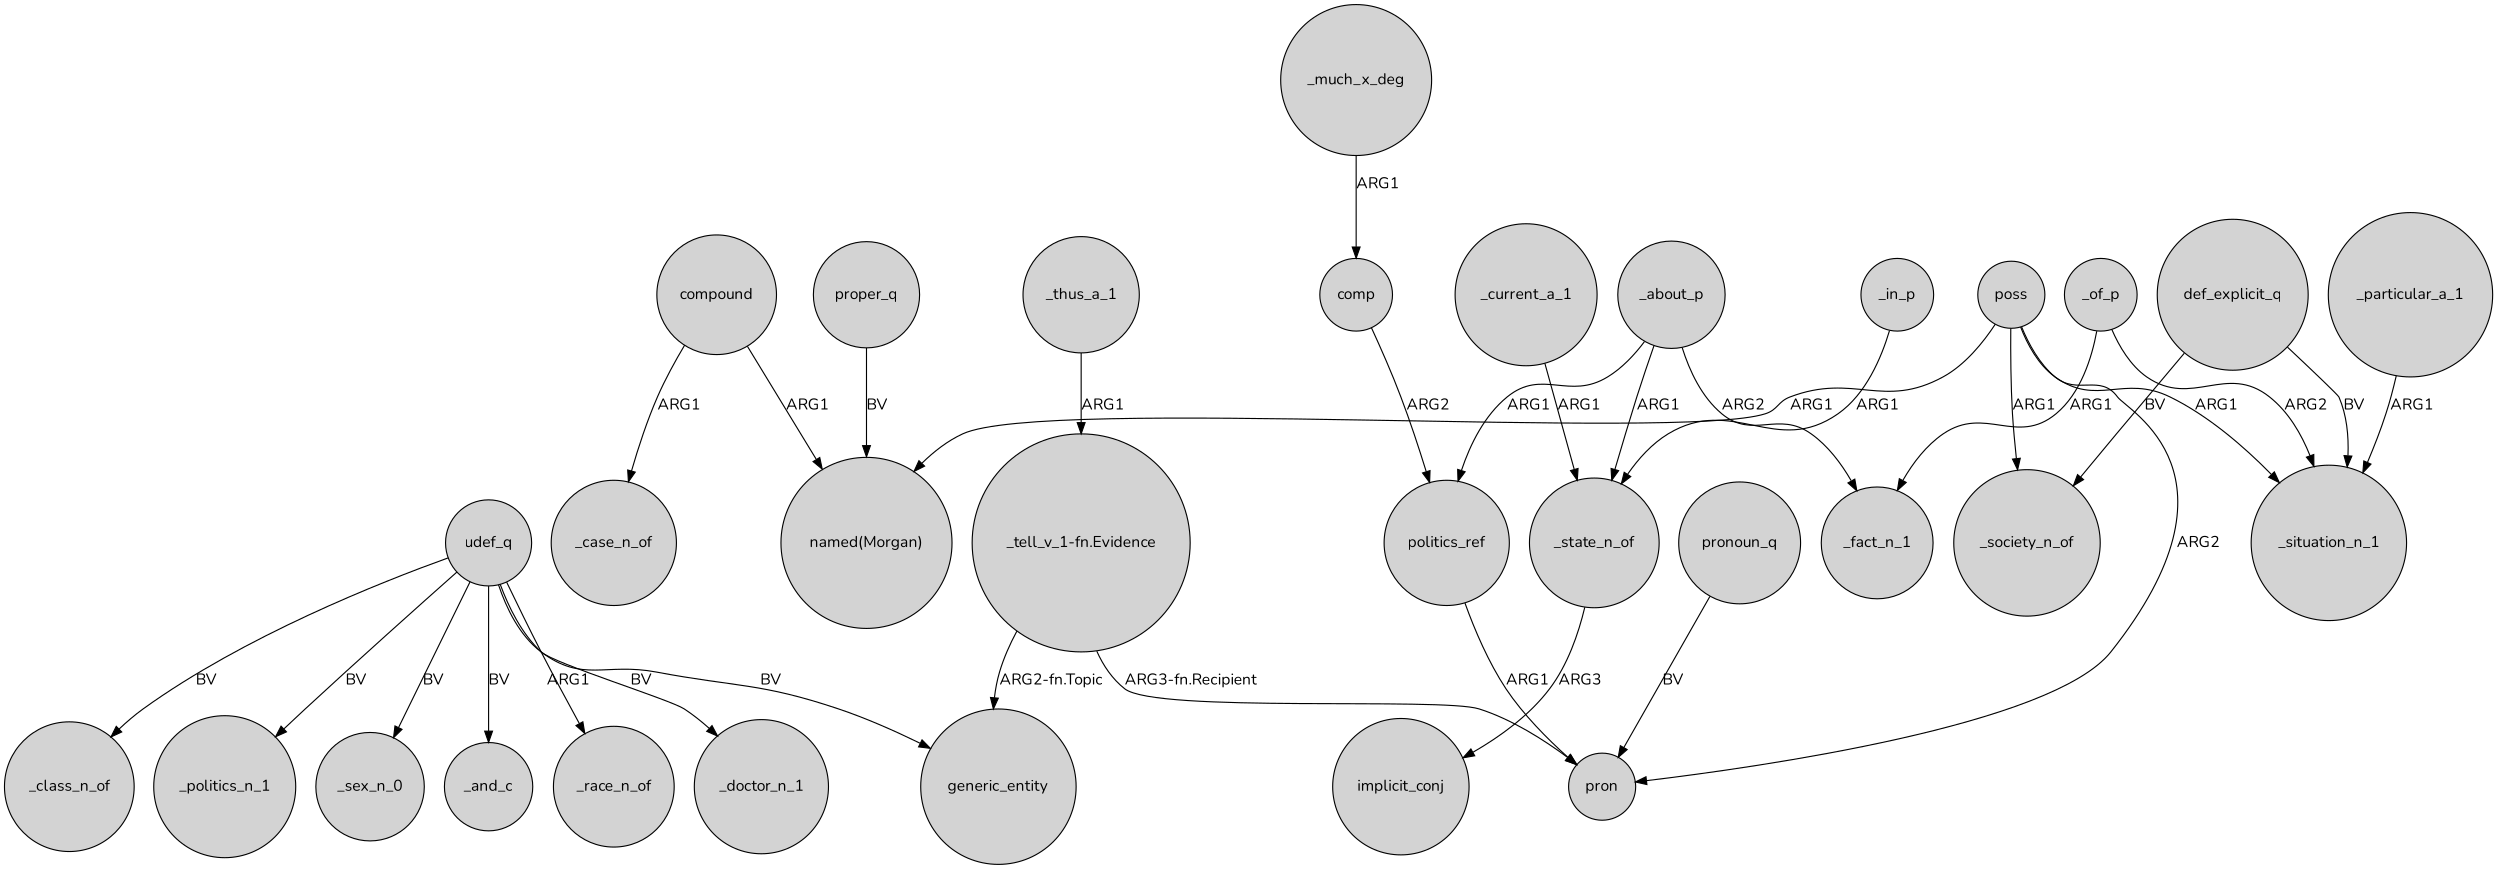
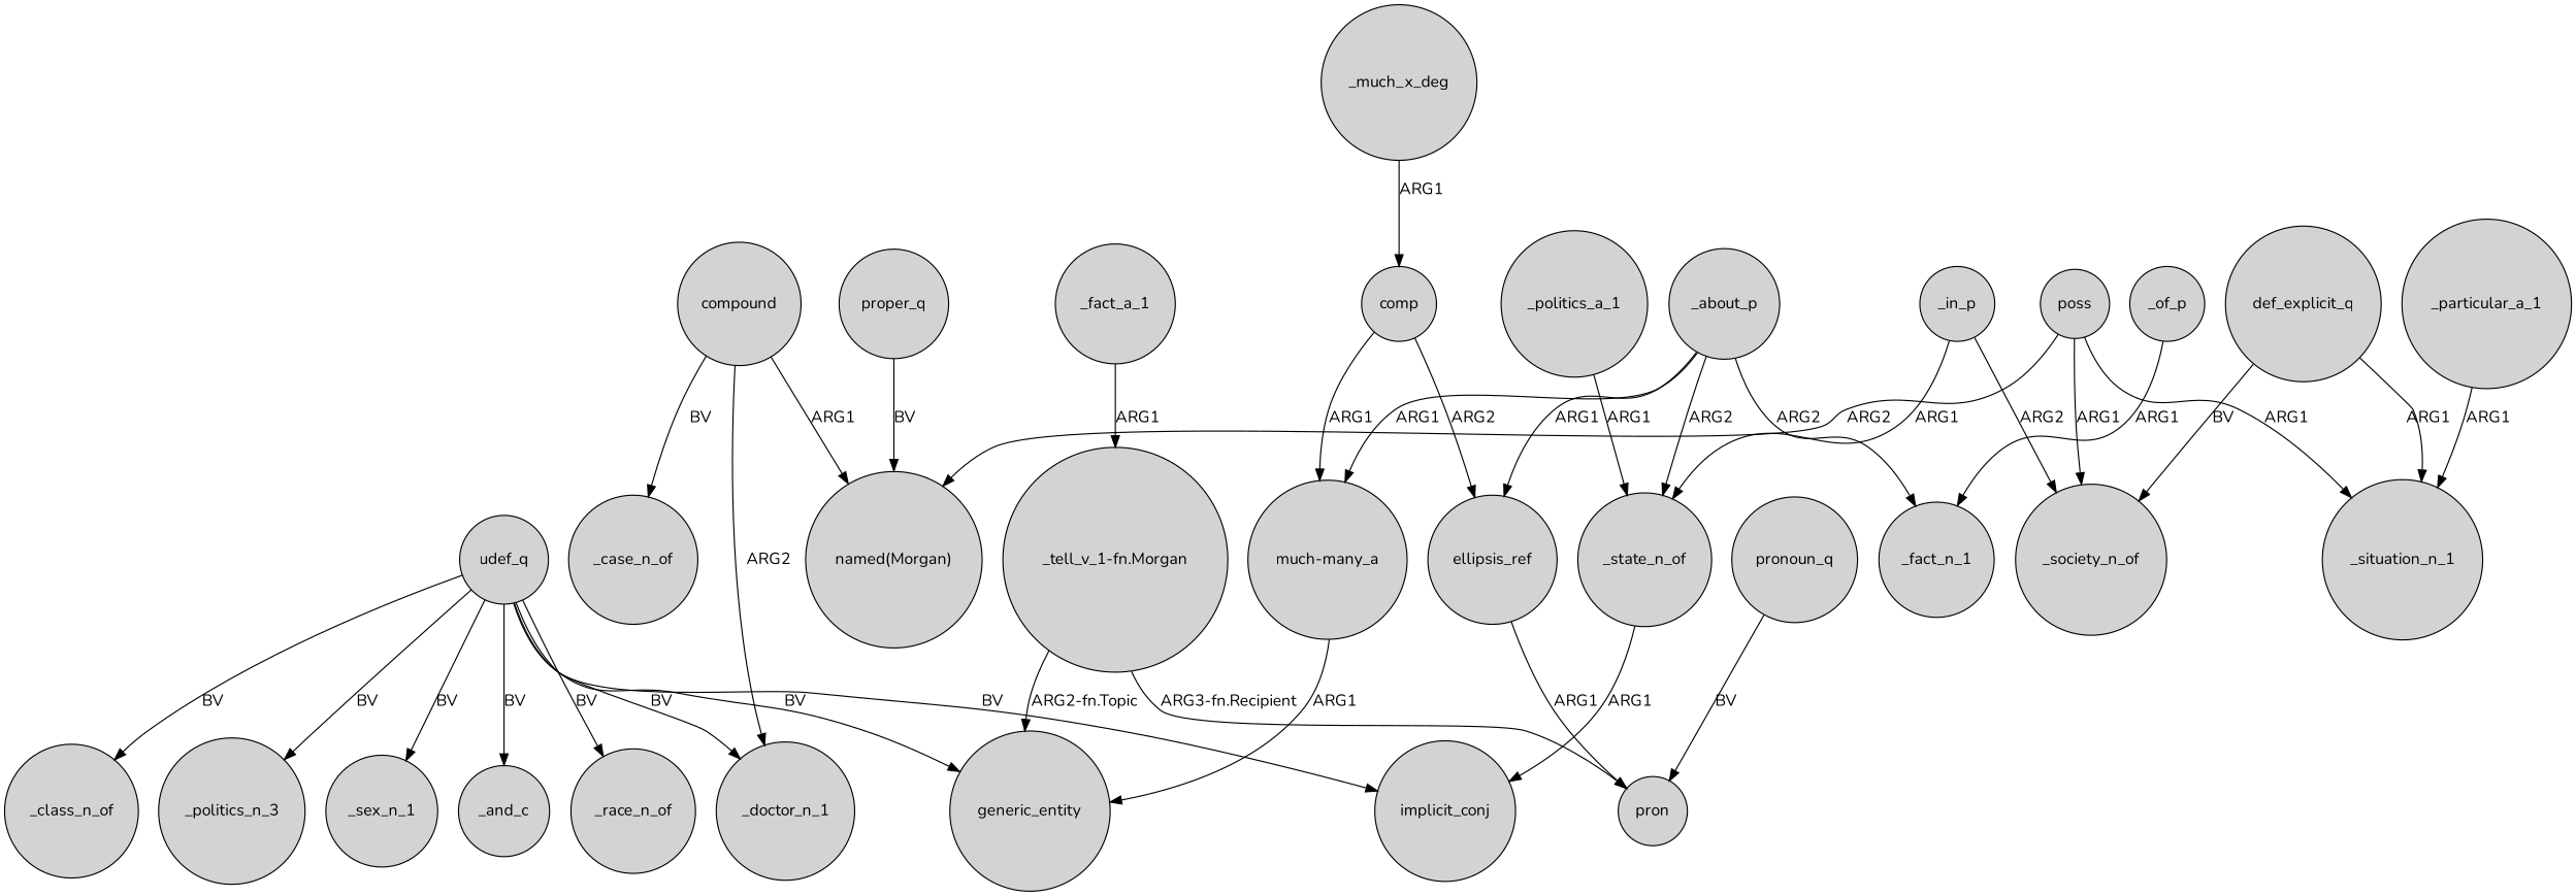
  digraph {
    fontname=Nunito
    node [fontname=Nunito shape=circle style=filled]
    edge [fontname=Nunito]
-   _thus_a_1
-   "_tell_v_1-fn.Evidence"
+   _thus_a_1 [label=_fact_a_1]
+   "_tell_v_1-fn.Evidence" [label="_tell_v_1-fn.Morgan"]
    generic_entity
    pron
    compound
    _case_n_of
    _doctor_n_1
    "named(Morgan)"
    udef_q
    _race_n_of
    _class_n_of
    implicit_conj
-   _politics_n_1
-   _sex_n_1 [label=_sex_n_0]
+   _politics_n_1 [label=_politics_n_3]
+   _sex_n_1
    _and_c
    comp
-   ellipsis_ref [label=politics_ref]
+   ellipsis_ref
+   "much-many_a"
    poss
    _situation_n_1
    _society_n_of
    _state_n_of
    proper_q
-   _current_a_1
+   _current_a_1 [label=_politics_a_1]
    _of_p
    _fact_n_1
    _about_p
    _particular_a_1
    pronoun_q
    _in_p
    def_explicit_q
    _much_x_deg
    _thus_a_1 -> "_tell_v_1-fn.Evidence" [label=ARG1]
    "_tell_v_1-fn.Evidence" -> generic_entity [label="ARG2-fn.Topic"]
    "_tell_v_1-fn.Evidence" -> pron [label="ARG3-fn.Recipient"]
-   compound -> _case_n_of [label=ARG1]
+   compound -> _case_n_of [label=BV]
+   compound -> _doctor_n_1 [label=ARG2]
    compound -> "named(Morgan)" [label=ARG1]
    udef_q -> generic_entity [label=BV]
    udef_q -> _doctor_n_1 [label=BV]
-   udef_q -> _race_n_of [label=ARG1]
+   udef_q -> _race_n_of [label=BV]
    udef_q -> _class_n_of [label=BV]
+   udef_q -> implicit_conj [label=BV]
    udef_q -> _politics_n_1 [label=BV]
    udef_q -> _sex_n_1 [label=BV]
    udef_q -> _and_c [label=BV]
    comp -> ellipsis_ref [label=ARG2]
+   comp -> "much-many_a" [label=ARG1]
    ellipsis_ref -> pron [label=ARG1]
-   poss -> pron [label=ARG2]
-   poss -> "named(Morgan)" [label=ARG1]
+   "much-many_a" -> generic_entity [label=ARG1]
+   poss -> "named(Morgan)" [label=ARG2]
    poss -> _situation_n_1 [label=ARG1]
    poss -> _society_n_of [label=ARG1]
-   _state_n_of -> implicit_conj [label=ARG3]
+   _state_n_of -> implicit_conj [label=ARG1]
    proper_q -> "named(Morgan)" [label=BV]
    _current_a_1 -> _state_n_of [label=ARG1]
-   _of_p -> _situation_n_1 [label=ARG2]
    _of_p -> _fact_n_1 [label=ARG1]
    _about_p -> ellipsis_ref [label=ARG1]
-   _about_p -> _state_n_of [label=ARG1]
+   _about_p -> "much-many_a" [label=ARG1]
+   _about_p -> _state_n_of [label=ARG2]
    _about_p -> _fact_n_1 [label=ARG2]
    _particular_a_1 -> _situation_n_1 [label=ARG1]
    pronoun_q -> pron [label=BV]
+   _in_p -> _society_n_of [label=ARG2]
    _in_p -> _state_n_of [label=ARG1]
-   def_explicit_q -> _situation_n_1 [label=BV]
+   def_explicit_q -> _situation_n_1 [label=ARG1]
    def_explicit_q -> _society_n_of [label=BV]
    _much_x_deg -> comp [label=ARG1]
  }
